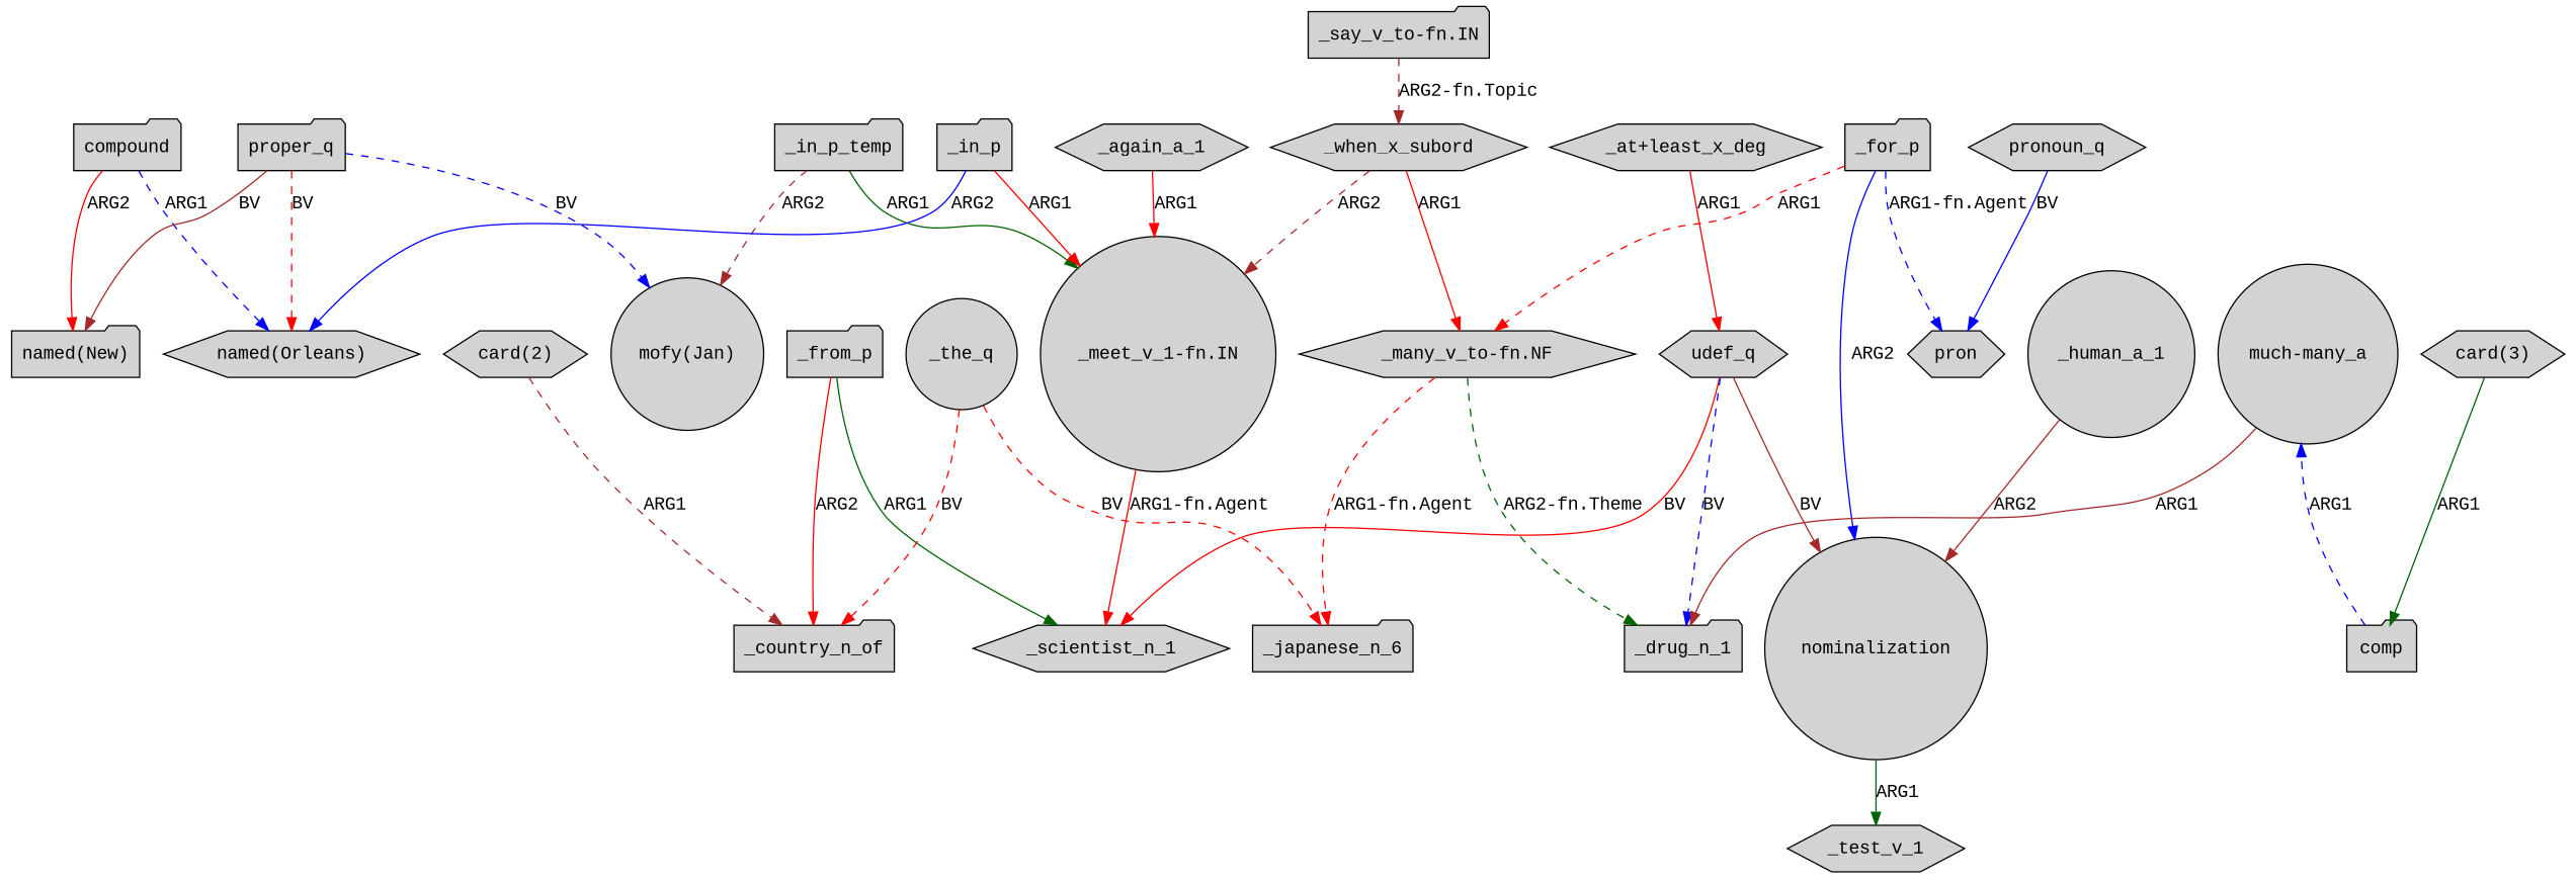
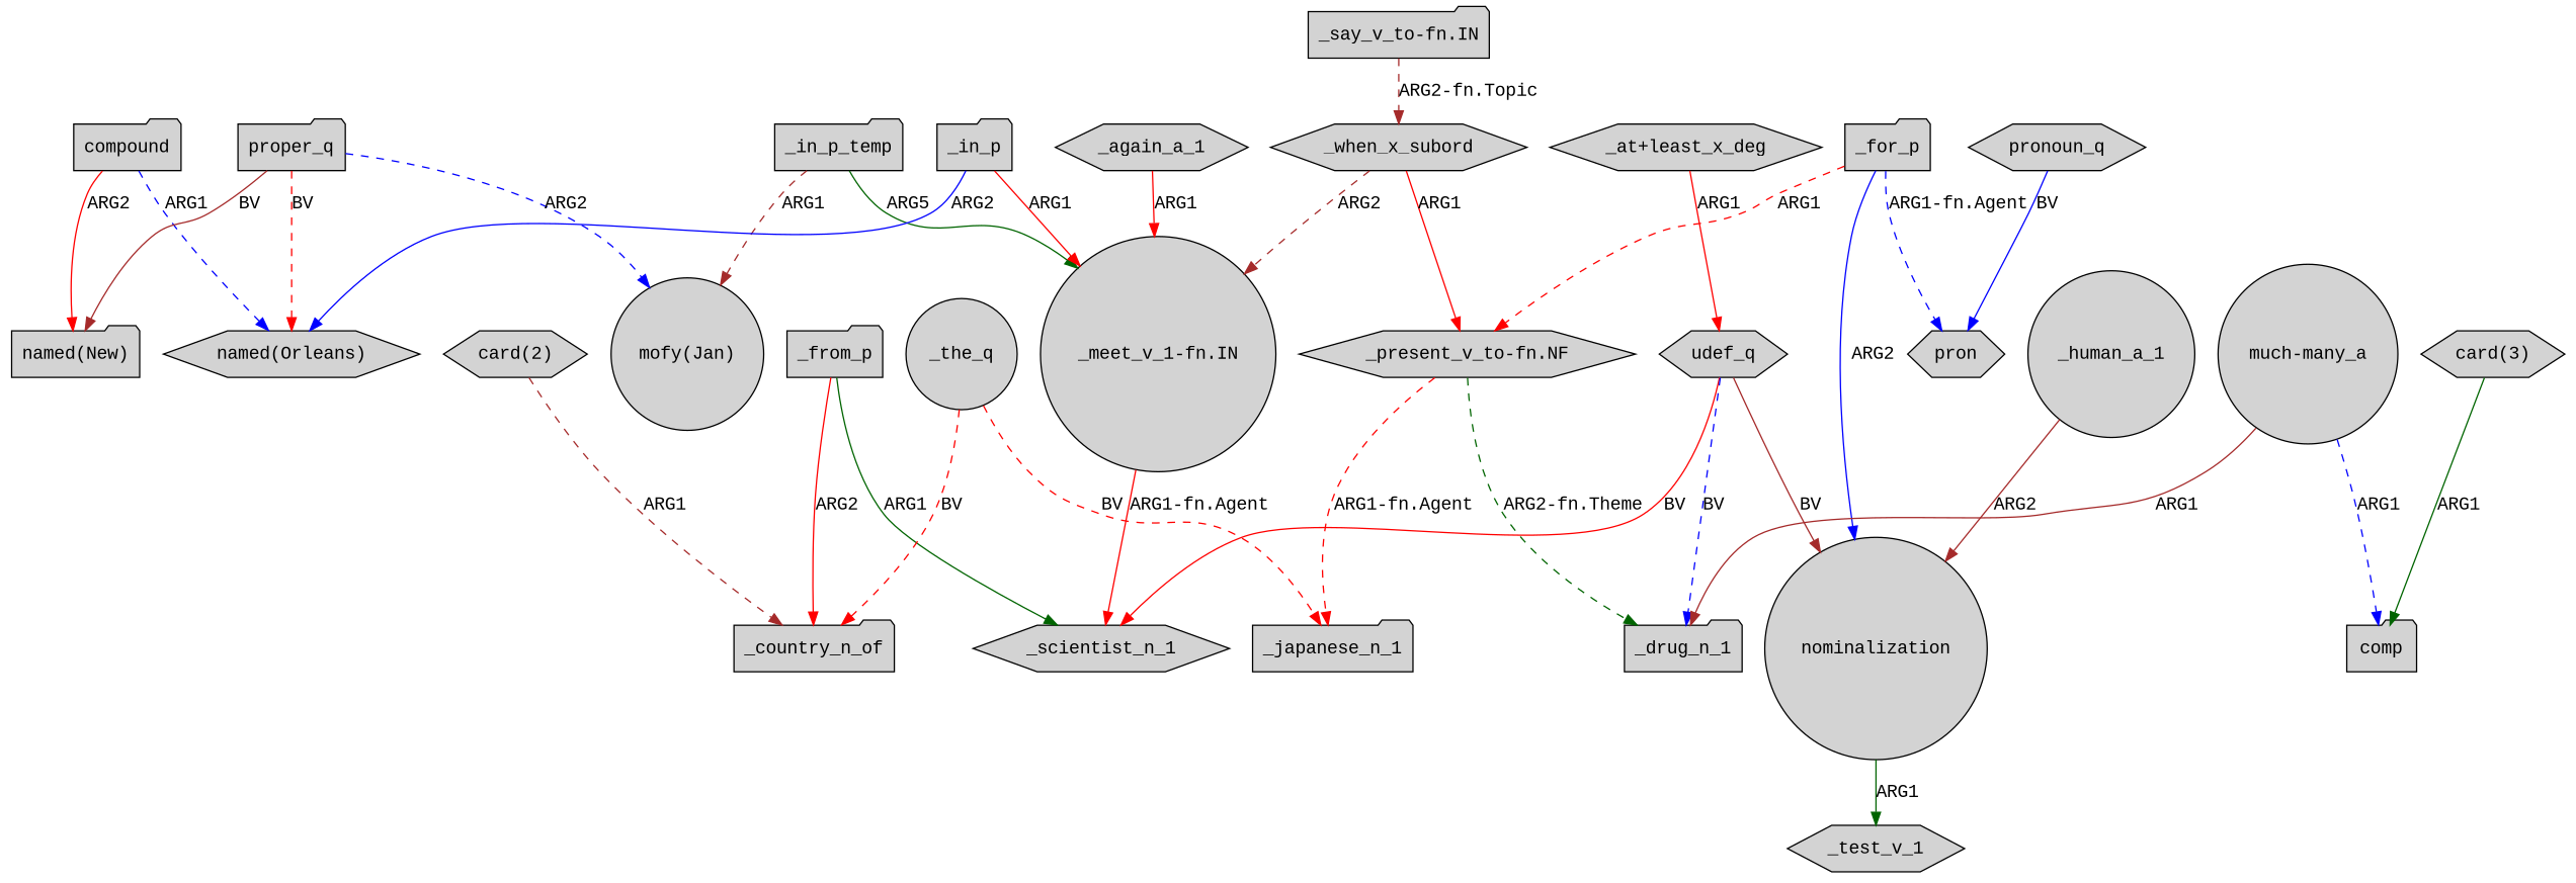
  digraph {
    fontname="Liberation Mono"
    node [fontname="Liberation Mono" shape=folder style=filled]
    edge [color=red fontname="Liberation Mono" style=solid]
    compound
    "named(New)"
    "named(Orleans)" [shape=hexagon]
    _scientist_n_1 [shape=hexagon]
    _from_p
    _country_n_of
    "mofy(Jan)" [shape=circle]
    _in_p_temp
    "_meet_v_1-fn.IN" [shape=circle]
    proper_q
-   "_present_v_to-fn.NF" [shape=hexagon label="_many_v_to-fn.NF"]
-   _japanese_n_1 [label=_japanese_n_6]
+   "_present_v_to-fn.NF" [shape=hexagon]
+   _japanese_n_1
    _drug_n_1
    nominalization [shape=circle]
    _test_v_1 [shape=hexagon]
    _for_p
    pron [shape=hexagon]
    _in_p
    udef_q [shape=hexagon]
    "_at+least_x_deg" [shape=hexagon]
    "card(3)" [shape=hexagon]
    comp
    "much-many_a" [shape=circle]
    pronoun_q [shape=hexagon]
    _the_q [shape=circle]
    _when_x_subord [shape=hexagon]
    "_say_v_to-fn.IN"
    "card(2)" [shape=hexagon]
    _human_a_1 [shape=circle]
    _again_a_1 [shape=hexagon]
    compound -> "named(New)" [label=ARG2]
    compound -> "named(Orleans)" [color=blue label=ARG1 style=dashed]
    _from_p -> _scientist_n_1 [color=darkgreen label=ARG1]
    _from_p -> _country_n_of [label=ARG2]
-   _in_p_temp -> "mofy(Jan)" [color=brown label=ARG2 style=dashed]
-   _in_p_temp -> "_meet_v_1-fn.IN" [color=darkgreen label=ARG1]
+   _in_p_temp -> "mofy(Jan)" [color=brown label=ARG1 style=dashed]
+   _in_p_temp -> "_meet_v_1-fn.IN" [color=darkgreen label=ARG5]
    "_meet_v_1-fn.IN" -> _scientist_n_1 [label="ARG1-fn.Agent"]
    proper_q -> "named(New)" [color=brown label=BV]
    proper_q -> "named(Orleans)" [label=BV style=dashed]
-   proper_q -> "mofy(Jan)" [color=blue label=BV style=dashed]
+   proper_q -> "mofy(Jan)" [color=blue label=ARG2 style=dashed]
    "_present_v_to-fn.NF" -> _japanese_n_1 [label="ARG1-fn.Agent" style=dashed]
    "_present_v_to-fn.NF" -> _drug_n_1 [color=darkgreen label="ARG2-fn.Theme" style=dashed]
    nominalization -> _test_v_1 [color=darkgreen label=ARG1]
    _for_p -> "_present_v_to-fn.NF" [label=ARG1 style=dashed]
    _for_p -> nominalization [color=blue label=ARG2]
    _for_p -> pron [color=blue label="ARG1-fn.Agent" style=dashed]
    _in_p -> "named(Orleans)" [color=blue label=ARG2]
    _in_p -> "_meet_v_1-fn.IN" [label=ARG1]
    udef_q -> _scientist_n_1 [label=BV]
    udef_q -> _drug_n_1 [color=blue label=BV style=dashed]
    udef_q -> nominalization [color=brown label=BV]
    "_at+least_x_deg" -> udef_q [label=ARG1]
    "card(3)" -> comp [color=darkgreen label=ARG1]
-   comp -> "much-many_a" [color=blue label=ARG1 style=dashed]
+   "much-many_a" -> comp [color=blue label=ARG1 style=dashed]
    "much-many_a" -> _drug_n_1 [color=brown label=ARG1]
    pronoun_q -> pron [color=blue label=BV]
    _the_q -> _country_n_of [label=BV style=dashed]
    _the_q -> _japanese_n_1 [label=BV style=dashed]
    _when_x_subord -> "_meet_v_1-fn.IN" [color=brown label=ARG2 style=dashed]
    _when_x_subord -> "_present_v_to-fn.NF" [label=ARG1]
    "_say_v_to-fn.IN" -> _when_x_subord [color=brown label="ARG2-fn.Topic" style=dashed]
    "card(2)" -> _country_n_of [color=brown label=ARG1 style=dashed]
    _human_a_1 -> nominalization [color=brown label=ARG2]
    _again_a_1 -> "_meet_v_1-fn.IN" [label=ARG1]
  }
